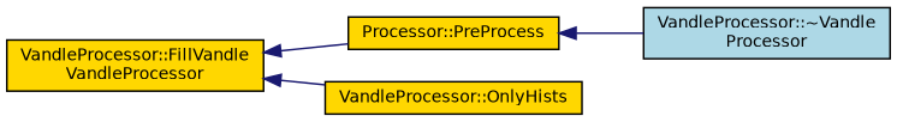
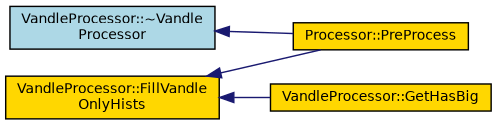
  digraph {
    fontname="DejaVu Sans"
    rankdir=LR
    node [color=black fillcolor=gold fontname="DejaVu Sans" fontsize=10 shape=record style=filled]
    edge [color=midnightblue dir=back fontname="DejaVu Sans" fontsize=10 labelfontname=Helvetica labelfontsize=10 style=solid]
-   n1 [fontcolor=black height=0.2 label="VandleProcessor::FillVandle\lVandleProcessor" width=0.4]
+   n1 [fontcolor=black height=0.2 label="VandleProcessor::FillVandle\lOnlyHists" width=0.4]
    n2 [height=0.2 label="Processor::PreProcess" width=0.4]
-   n3 [height=0.2 label="VandleProcessor::OnlyHists" width=0.4]
+   n3 [height=0.2 label="VandleProcessor::GetHasBig" width=0.4]
    n4 [fillcolor=lightblue height=0.2 label="VandleProcessor::~Vandle\lProcessor" width=0.4]
    n1 -> n2
    n1 -> n3
-   n2 -> n4
+   n4 -> n2
  }
